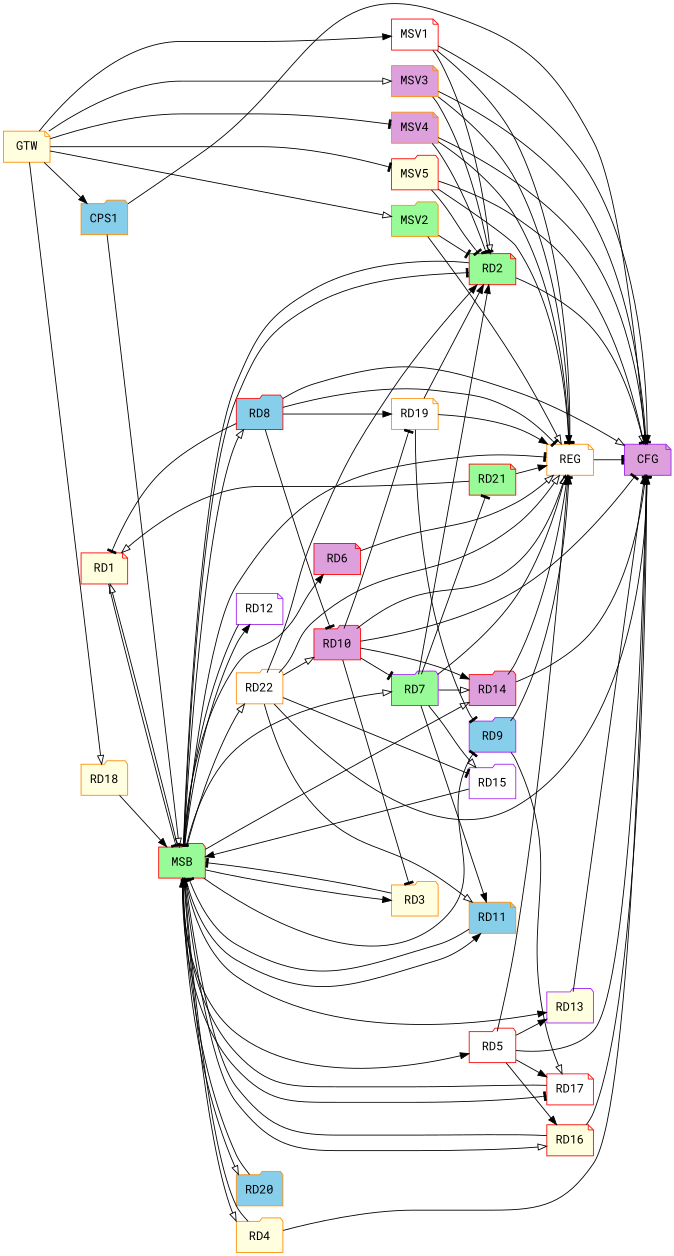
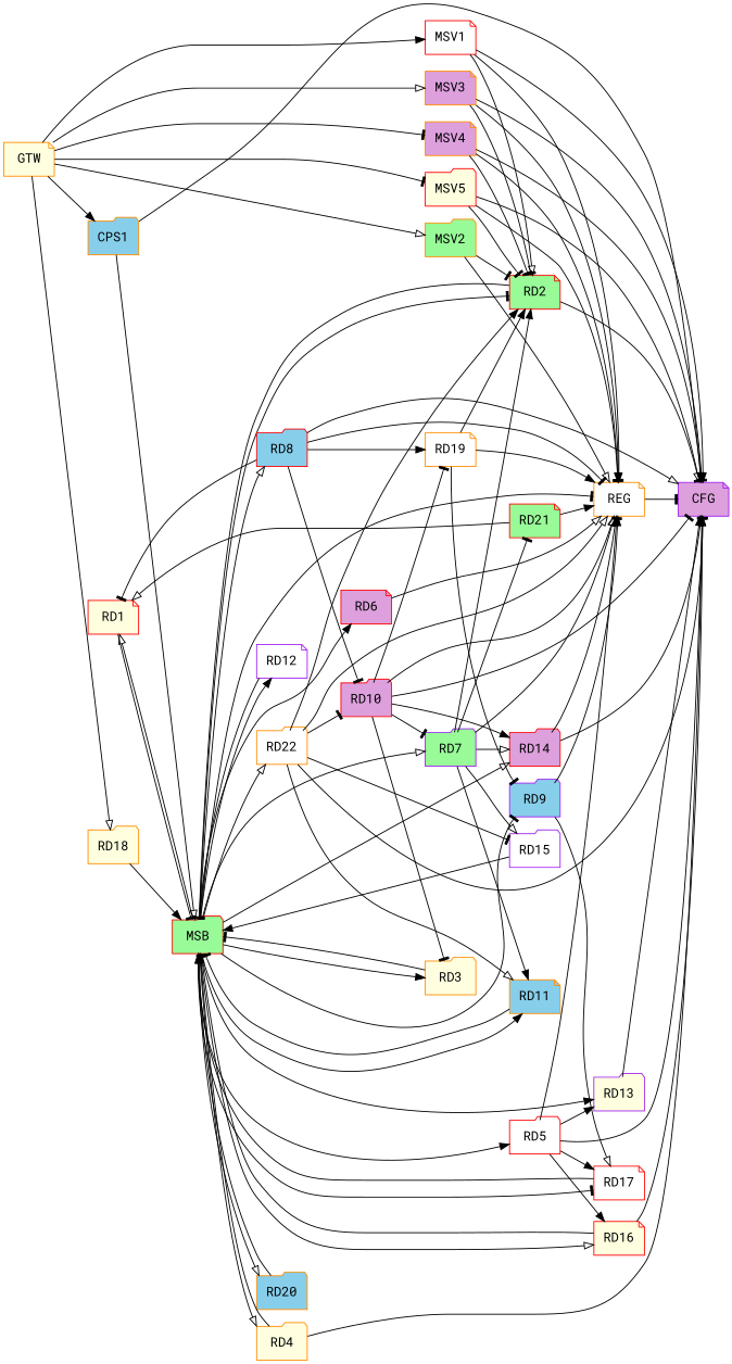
  strict digraph {
    fontname="Roboto Mono"
    rankdir=LR
    node [color=red fillcolor=lightyellow fontname="Roboto Mono" shape=folder style=filled]
    edge [arrowhead=tee fontname="Roboto Mono"]
    n1 [label=RD1 shape=note]
    n2 [fillcolor=palegreen label=MSB]
    n3 [fillcolor=palegreen label=RD2 shape=note]
    n4 [color=darkorange label=RD3]
    n5 [color=darkorange label=RD4]
    n6 [fillcolor=white label=RD5]
    n7 [color=purple label=RD13]
    n8 [label=RD16 shape=note]
    n9 [fillcolor=white label=RD17 shape=note]
    n10 [color=darkorange fillcolor=white label=REG shape=note]
    n11 [fillcolor=plum label=RD6 shape=note]
    n12 [color=purple fillcolor=palegreen label=RD7]
    n13 [color=darkorange fillcolor=skyblue label=RD11 shape=note]
    n14 [fillcolor=plum label=RD14]
    n15 [fillcolor=skyblue label=RD8]
    n16 [color=purple fillcolor=skyblue label=RD9]
    n17 [color=purple fillcolor=white label=RD12 shape=note]
    n18 [color=darkorange fillcolor=skyblue label=RD20]
    n19 [color=darkorange fillcolor=white label=RD22]
    n20 [color=purple fillcolor=plum label=CFG shape=note]
    n21 [color=purple fillcolor=white label=RD15]
    n22 [fillcolor=palegreen label=RD21 shape=note]
    n23 [fillcolor=plum label=RD10]
    n24 [color=darkorange fillcolor=white label=RD19 shape=note]
    n25 [color=darkorange label=RD18]
    n26 [color=darkorange fillcolor=skyblue label=CPS1]
    n27 [color=darkorange label=GTW shape=note]
    n28 [fillcolor=white label=MSV1 shape=note]
    n29 [color=darkorange fillcolor=palegreen label=MSV2]
    n30 [color=darkorange fillcolor=plum label=MSV3 shape=note]
    n31 [color=darkorange fillcolor=plum label=MSV4 shape=note]
    n32 [label=MSV5]
    n1 -> n2
    n2 -> n1 [arrowhead=onormal]
    n2 -> n3
    n2 -> n4 [arrowhead=normal]
    n2 -> n5 [arrowhead=onormal]
    n2 -> n6 [arrowhead=normal]
    n2 -> n7 [arrowhead=normal]
    n2 -> n8 [arrowhead=onormal]
    n2 -> n9
    n2 -> n10
    n2 -> n11 [arrowhead=normal]
    n2 -> n12 [arrowhead=onormal]
    n2 -> n13 [arrowhead=normal]
    n2 -> n14 [arrowhead=onormal]
    n2 -> n15 [arrowhead=onormal]
    n2 -> n16
    n2 -> n17 [arrowhead=normal]
    n2 -> n18 [arrowhead=onormal]
    n2 -> n19 [arrowhead=onormal]
    n3 -> n2
    n3 -> n20 [arrowhead=onormal]
    n4 -> n2
    n5 -> n2 [arrowhead=normal]
    n5 -> n20 [arrowhead=normal]
    n6 -> n7 [arrowhead=normal]
    n6 -> n8 [arrowhead=normal]
    n6 -> n9 [arrowhead=normal]
    n6 -> n10
    n6 -> n20
    n7 -> n20 [arrowhead=normal]
    n8 -> n2
    n8 -> n20 [arrowhead=onormal]
    n9 -> n2 [arrowhead=normal]
    n10 -> n20
    n11 -> n10 [arrowhead=onormal]
    n12 -> n3 [arrowhead=normal]
    n12 -> n10 [arrowhead=onormal]
    n12 -> n13 [arrowhead=normal]
    n12 -> n14 [arrowhead=onormal]
    n12 -> n21 [arrowhead=onormal]
    n12 -> n22
    n13 -> n2
    n14 -> n10 [arrowhead=normal]
    n14 -> n20 [arrowhead=normal]
    n15 -> n1
    n15 -> n10
    n15 -> n20 [arrowhead=onormal]
    n15 -> n23
    n15 -> n24 [arrowhead=normal]
    n16 -> n9 [arrowhead=onormal]
    n16 -> n10 [arrowhead=normal]
    n17 -> n2
    n18 -> n2 [arrowhead=onormal]
    n19 -> n3 [arrowhead=normal]
    n19 -> n10 [arrowhead=onormal]
    n19 -> n13 [arrowhead=onormal]
    n19 -> n20
    n19 -> n21
-   n19 -> n23 [arrowhead=onormal]
+   n19 -> n23
    n21 -> n2 [arrowhead=normal]
    n22 -> n1 [arrowhead=onormal]
    n22 -> n10 [arrowhead=normal]
    n23 -> n4
    n23 -> n10 [arrowhead=onormal]
    n23 -> n12
    n23 -> n14 [arrowhead=normal]
    n23 -> n20
    n23 -> n24
    n24 -> n3 [arrowhead=normal]
    n24 -> n10 [arrowhead=normal]
    n24 -> n16
    n25 -> n2 [arrowhead=normal]
    n26 -> n2 [arrowhead=onormal]
    n26 -> n20 [arrowhead=normal]
    n27 -> n25 [arrowhead=onormal]
    n27 -> n26 [arrowhead=normal]
    n27 -> n28 [arrowhead=normal]
    n27 -> n29 [arrowhead=onormal]
    n27 -> n30 [arrowhead=onormal]
    n27 -> n31
    n27 -> n32
    n28 -> n3 [arrowhead=onormal]
-   n28 -> n10
+   n28 -> n10 [arrowhead=normal]
    n28 -> n20 [arrowhead=normal]
    n29 -> n3
    n29 -> n10 [arrowhead=onormal]
    n30 -> n3
    n30 -> n10
    n30 -> n20
    n31 -> n3
    n31 -> n10 [arrowhead=normal]
    n31 -> n20 [arrowhead=onormal]
    n32 -> n3
    n32 -> n10
    n32 -> n20
  }
